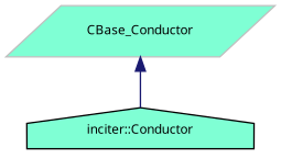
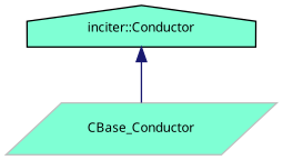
  digraph {
    node [fillcolor=aquamarine fontname="sans-serif" fontsize=9 style=filled]
    n1 [color=black fontcolor=black height=0.2 label="inciter::Conductor" shape=house width=0.4]
    n2 [color=grey75 height=0.2 label=CBase_Conductor shape=parallelogram width=0.4]
-   n2 -> n1 [color=midnightblue dir=back fontname="sans-serif" fontsize=9 labelfontname="sans-serif" labelfontsize=9 style=solid]
+   n1 -> n2 [color=midnightblue dir=back fontname="sans-serif" fontsize=9 labelfontname="sans-serif" labelfontsize=9 style=solid]
  }
